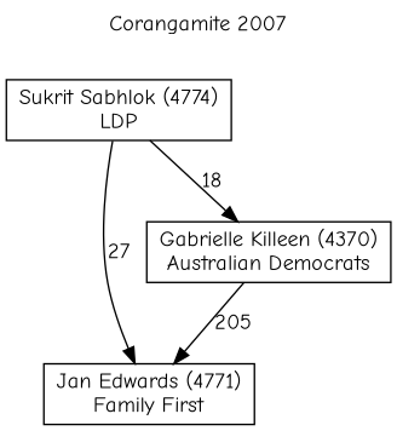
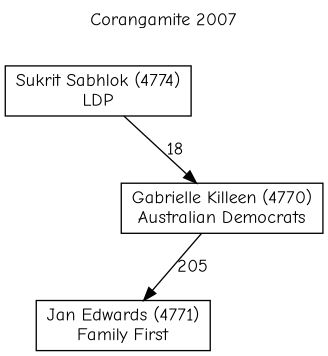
  digraph {
    fontname="Comic Neue"
    label="Corangamite 2007"
    labelloc=t
    mclimit=10
    node [fontname="Comic Neue" shape=box]
    edge [fontname="Comic Neue"]
    n1 [label="Jan Edwards (4771)\nFamily First"]
-   n2 [label="Gabrielle Killeen (4370)\nAustralian Democrats"]
+   n2 [label="Gabrielle Killeen (4770)\nAustralian Democrats"]
    n3 [label="Sukrit Sabhlok (4774)\nLDP"]
    n2 -> n1 [label=205]
-   n3 -> n1 [label=27]
    n3 -> n2 [label=18]
  }
